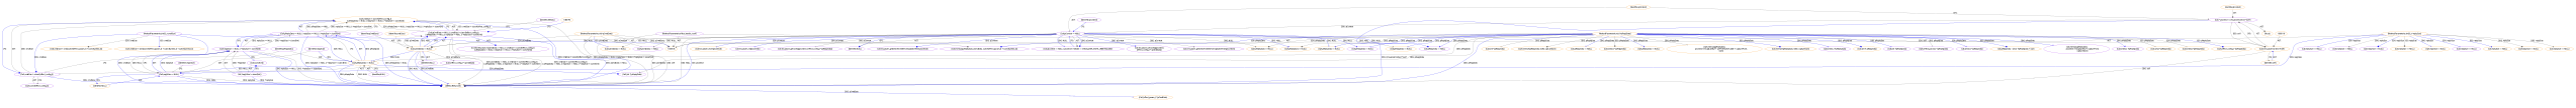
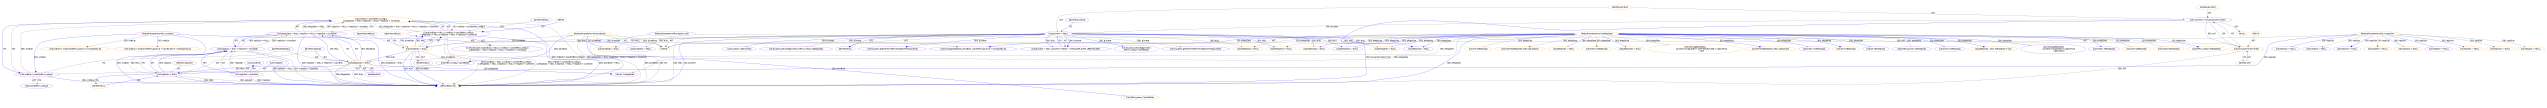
  digraph {
    fontname=Roboto
    node [color=purple fontname=Roboto]
    edge [arrowhead=box color=gray40 fontname=Roboto]
    n1 [color=darkorange label="(Call,cmdSize != sizeof(effect_config_t)\n || pReplyData == NULL || replySize == NULL || *replySize != sizeof(int))"]
    n2 [label="(Call,cmdSize != sizeof(effect_config_t))"]
    n3 [label="(Call,pReplyData == NULL || replySize == NULL || *replySize != sizeof(int))"]
    n4 [label="(Call,pCmdData == NULL || cmdSize != sizeof(effect_config_t)\n || pReplyData == NULL || replySize == NULL || *replySize != sizeof(int))"]
    n5 [color=darkorange label="(MethodReturn,int)"]
    n6 [label="(Call,sizeof(effect_config_t))"]
    n7 [color=darkorange label="(Call,pReplyData == NULL)"]
    n8 [label="(Call,replySize == NULL || *replySize != sizeof(int))"]
    n9 [color=darkorange label="(Call,pCmdData == NULL)"]
    n10 [label="(ControlStructure,if (pCmdData == NULL || cmdSize != sizeof(effect_config_t)\n || pReplyData == NULL || replySize == NULL || *replySize != sizeof(int)))"]
    n11 [label="(MethodParameterIn,uint32_t cmdSize)"]
    n12 [color=darkorange label="(Call,cmdSize != (int)(sizeof(effect_param_t) + sizeof(uint32_t) + sizeof(uint32_t)))"]
    n13 [color=darkorange label="(Call,cmdSize != (int)(sizeof(effect_param_t) + sizeof(uint32_t)))"]
    1000106 [color=darkorange]
    n15 [label="(Call,replySize == NULL)"]
    n16 [label="(Call,(int *) pReplyData)"]
    n17 [label="(Identifier,NULL)"]
    n18 [label="(Call,*replySize != sizeof(int))"]
    n19 [color=darkorange label="(Identifier,NULL)"]
    n20 [color=darkorange label="(MethodParameterIn,void *pReplyData)"]
    n21 [color=darkorange label="(Call,pReplyData == NULL)"]
    n22 [color=darkorange label="(Call,(int32_t*)pReplyData)"]
    n23 [color=darkorange label="(Call,(effect_config_t *)pReplyData)"]
    n24 [label="(Call,pReplyData == NULL)"]
    n25 [color=darkorange label="(Call,(int *)pReplyData)"]
    n26 [color=darkorange label="(Call,memset(pReplyData, 0x80, captureSize))"]
    n27 [color=darkorange label="(Call,pReplyData == NULL)"]
    n28 [color=darkorange label="(Call,pReplyData == NULL)"]
    n29 [label="(Call,memcpy(pReplyData, pCmdData, sizeof(effect_param_t) + sizeof(uint32_t)))"]
    n30 [color=darkorange label="(Call,pReplyData == NULL)"]
    n31 [color=darkorange label="(Call,(int32_t *)pReplyData)"]
    n32 [color=darkorange label="(Call,pReplyData == NULL)"]
    n33 [color=darkorange label="(Call,memcpy(pReplyData,\n                           pContext->mCaptureBuf + CAPTURE_BUF_SIZE + capturePoint,\n                           size))"]
    n34 [color=darkorange label="(Call,memset(pReplyData, 0x80, captureSize))"]
    n35 [color=darkorange label="(Call,pReplyData == NULL)"]
    n36 [label="(Call,(int32_t *)pReplyData)"]
    n37 [color=darkorange label="(Call,(int *) pReplyData)"]
    n38 [label="(Call,(int *)pReplyData)"]
    n39 [label="(Call,(effect_param_t *)pReplyData)"]
    n40 [label="(Call,(int32_t *)pReplyData)"]
    n41 [color=darkorange label="(Call,pReplyData = (char *)pReplyData + size)"]
    n42 [label="(Call,memcpy(pReplyData,\n                       pContext->mCaptureBuf + capturePoint,\n                       captureSize))"]
    n43 [label="(Call,(int32_t *)pReplyData)"]
    n44 [label="(Call,pReplyData == NULL)"]
    n45 [color=darkorange label="(Call,(char *)pReplyData)"]
    n46 [label="(Identifier,NULL)"]
    n47 [label="(Call,(effect_config_t *) pCmdData)"]
    n48 [color=darkorange label="(MethodParameterIn,void *pCmdData)"]
    n49 [color=darkorange label="(Call,pCmdData == NULL)"]
    n50 [color=darkorange label="(Call,(effect_param_t *)pCmdData)"]
    n51 [label="(Call,pCmdData == NULL)"]
    n52 [label="(Call,pContext == NULL)"]
-   n53 [color=darkorange label="(Call,Visualizer_reset(pContext))"]
    n54 [label="(Call,Visualizer_init(pContext))"]
    n55 [label="(Call,Visualizer_getConfig(pContext, (effect_config_t *)pReplyData))"]
    n56 [label="(Identifier,NULL)"]
    n57 [label="(Call,Visualizer_getDeltaTimeMsFromUpdatedTime(pContext))"]
    n58 [label="(Call,pContext == NULL || pContext->mState == VISUALIZER_STATE_UNINITIALIZED)"]
    n59 [label="(Call,Visualizer_setConfig(pContext,\n (effect_config_t *) pCmdData))"]
    n60 [label="(Call,Visualizer_getDeltaTimeMsFromUpdatedTime(pContext))"]
    n61 [label="(Call,* pContext = (VisualizerContext *)self)"]
    n62 [color=darkorange label="(Call,(VisualizerContext *)self)"]
    n63 [color=darkorange label="(Block,)"]
    n64 [color=darkorange label="(Identifier,self)"]
    n65 [label="(MethodParameterIn,effect_handle_t self)"]
    n66 [label="(Call,sizeof(int))"]
    n67 [color=darkorange label="(MethodParameterIn,uint32_t *replySize)"]
    n68 [label="(Call,replySize == NULL)"]
    n69 [color=darkorange label="(Call,replySize == NULL)"]
    n70 [color=darkorange label="(Call,replySize == NULL)"]
    n71 [color=darkorange label="(Call,replySize == NULL)"]
    n72 [label="(Call,replySize == NULL)"]
    n73 [label="(Call,replySize == NULL)"]
    n74 [label="(Call,replySize == NULL)"]
    n75 [color=darkorange label="(Call,replySize == NULL)"]
    n76 [color=darkorange label="(Call,replySize == NULL)"]
    n77 [label="(Identifier,pReplyData)"]
    n78 [label="(Identifier,replySize)"]
+   n79 [label="(Call,*replySize)"]
    n80 [label="(Identifier,EINVAL)"]
    n81 [color=darkorange label="(Identifier,pContext)"]
    n82 [color=darkorange label="(Identifier,pContext)"]
    n83 [label="(Identifier,pCmdData)"]
    n84 [color=darkorange label="(Identifier,cmdSize)"]
    n85 [label="(Identifier,replySize)"]
    n86 [label="(Identifier,pContext)"]
    1000118 [color=darkorange]
    1000196 [color=darkorange]
    n1 -> n2 [color=blue label="CFG: "]
    n1 -> n3 [arrowhead=tee label="CFG: "]
    n1 -> n4 [arrowhead=odot label="AST: "]
    n1 -> n4 [label="DDG: cmdSize != sizeof(effect_config_t)"]
    n1 -> n4 [arrowhead=odot label="DDG: pReplyData == NULL || replySize == NULL || *replySize != sizeof(int)"]
    n1 -> n5 [arrowhead=odot color=blue label="DDG: cmdSize != sizeof(effect_config_t)"]
    n1 -> n5 [arrowhead=tee label="DDG: pReplyData == NULL || replySize == NULL || *replySize != sizeof(int)"]
    n2 -> n1 [arrowhead=tee label="AST: "]
    n2 -> n1 [arrowhead=odot label="DDG: cmdSize"]
    n2 -> n5 [arrowhead=tee color=blue label="DDG: cmdSize"]
    n2 -> n6 [arrowhead=tee label="CFG: "]
    n3 -> n1 [color=blue label="AST: "]
    n3 -> n1 [arrowhead=tee label="DDG: pReplyData == NULL"]
    n3 -> n1 [label="DDG: replySize == NULL || *replySize != sizeof(int)"]
    n3 -> n5 [arrowhead=odot color=blue label="DDG: replySize == NULL || *replySize != sizeof(int)"]
    n3 -> n5 [color=blue label="DDG: pReplyData == NULL"]
    n3 -> n7 [arrowhead=odot label="CFG: "]
    n3 -> n8 [color=blue label="CFG: "]
    n4 -> n1 [color=blue label="CFG: "]
    n4 -> n5 [arrowhead=tee color=blue label="DDG: pCmdData == NULL"]
    n4 -> n5 [label="DDG: pCmdData == NULL || cmdSize != sizeof(effect_config_t)\n || pReplyData == NULL || replySize == NULL || *replySize != sizeof(int)"]
    n4 -> n5 [arrowhead=tee label="DDG: cmdSize != sizeof(effect_config_t)\n || pReplyData == NULL || replySize == NULL || *replySize != sizeof(int)"]
    n4 -> n9 [arrowhead=odot color=blue label="CFG: "]
    n4 -> n10 [color=blue label="AST: "]
    n6 -> n2 [arrowhead=odot label="AST: "]
    n7 -> n3 [arrowhead=tee color=blue label="AST: "]
    n7 -> n3 [arrowhead=tee color=blue label="DDG: pReplyData"]
    n7 -> n3 [arrowhead=odot color=blue label="DDG: NULL"]
    n7 -> n5 [arrowhead=tee color=blue label="DDG: pReplyData"]
    n7 -> n5 [arrowhead=odot label="DDG: NULL"]
    n7 -> n15 [color=blue label="DDG: NULL"]
    n7 -> n16 [color=blue label="DDG: pReplyData"]
    n7 -> n17 [arrowhead=tee label="CFG: "]
    n8 -> n3 [arrowhead=odot color=blue label="AST: "]
    n8 -> n3 [arrowhead=odot label="DDG: replySize == NULL"]
    n8 -> n3 [arrowhead=tee label="DDG: *replySize != sizeof(int)"]
    n8 -> n5 [label="DDG: *replySize != sizeof(int)"]
    n8 -> n5 [arrowhead=odot color=blue label="DDG: replySize == NULL"]
    n8 -> n15 [label="CFG: "]
-   n8 -> n66 [arrowhead=odot color=blue label="CFG: "]
+   n8 -> n18 [arrowhead=odot color=blue label="CFG: "]
    n9 -> n4 [color=blue label="AST: "]
    n9 -> n4 [label="DDG: pCmdData"]
    n9 -> n4 [color=blue label="DDG: NULL"]
    n9 -> n5 [arrowhead=tee color=blue label="DDG: pCmdData"]
    n9 -> n5 [arrowhead=tee color=blue label="DDG: NULL"]
    n9 -> n7 [arrowhead=odot color=blue label="DDG: NULL"]
    n9 -> n46 [label="CFG: "]
    n9 -> n47 [arrowhead=tee label="DDG: pCmdData"]
    n11 -> n2 [color=blue label="DDG: cmdSize"]
    n11 -> n5 [color=blue label="DDG: cmdSize"]
    n11 -> n12 [arrowhead=tee color=blue label="DDG: cmdSize"]
    n11 -> n13 [label="DDG: cmdSize"]
    n11 -> 1000106 [arrowhead=tee color=blue label="AST: "]
    n15 -> n5 [label="DDG: replySize"]
    n15 -> n5 [color=blue label="DDG: NULL"]
    n15 -> n8 [arrowhead=tee color=blue label="AST: "]
    n15 -> n8 [color=blue label="DDG: replySize"]
    n15 -> n8 [arrowhead=tee label="DDG: NULL"]
    n15 -> n19 [arrowhead=tee color=blue label="CFG: "]
    n17 -> n7 [label="AST: "]
    n18 -> n5 [arrowhead=odot color=blue label="DDG: *replySize"]
    n18 -> n8 [label="AST: "]
    n18 -> n8 [arrowhead=tee label="DDG: *replySize"]
    n18 -> n66 [color=blue label="CFG: "]
    n19 -> n15 [arrowhead=tee color=blue label="AST: "]
    n20 -> n5 [arrowhead=tee color=blue label="DDG: pReplyData"]
    n20 -> n7 [arrowhead=tee label="DDG: pReplyData"]
    n20 -> 1000106 [arrowhead=odot label="AST: "]
    n20 -> n16 [arrowhead=tee label="DDG: pReplyData"]
    n20 -> n21 [label="DDG: pReplyData"]
    n20 -> n22 [arrowhead=odot label="DDG: pReplyData"]
    n20 -> n23 [color=blue label="DDG: pReplyData"]
    n20 -> n24 [arrowhead=odot color=blue label="DDG: pReplyData"]
    n20 -> n25 [arrowhead=odot label="DDG: pReplyData"]
    n20 -> n26 [label="DDG: pReplyData"]
    n20 -> n27 [arrowhead=tee color=blue label="DDG: pReplyData"]
    n20 -> n28 [arrowhead=odot color=blue label="DDG: pReplyData"]
    n20 -> n29 [color=blue label="DDG: pReplyData"]
    n20 -> n30 [label="DDG: pReplyData"]
    n20 -> n31 [label="DDG: pReplyData"]
    n20 -> n32 [arrowhead=tee color=blue label="DDG: pReplyData"]
    n20 -> n33 [arrowhead=odot label="DDG: pReplyData"]
    n20 -> n34 [color=blue label="DDG: pReplyData"]
    n20 -> n35 [arrowhead=odot color=blue label="DDG: pReplyData"]
    n20 -> n36 [arrowhead=odot color=blue label="DDG: pReplyData"]
    n20 -> n37 [color=blue label="DDG: pReplyData"]
    n20 -> n38 [arrowhead=odot color=blue label="DDG: pReplyData"]
    n20 -> n39 [arrowhead=odot label="DDG: pReplyData"]
    n20 -> n40 [arrowhead=odot color=blue label="DDG: pReplyData"]
    n20 -> n41 [color=blue label="DDG: pReplyData"]
    n20 -> n42 [arrowhead=odot color=blue label="DDG: pReplyData"]
    n20 -> n43 [arrowhead=tee color=blue label="DDG: pReplyData"]
    n20 -> n44 [arrowhead=tee color=blue label="DDG: pReplyData"]
    n20 -> n45 [arrowhead=odot label="DDG: pReplyData"]
    n46 -> n9 [arrowhead=odot color=blue label="AST: "]
    n47 -> n2 [arrowhead=odot label="AST: "]
    n48 -> n5 [arrowhead=odot label="DDG: pCmdData"]
    n48 -> n9 [label="DDG: pCmdData"]
    n48 -> 1000106 [label="AST: "]
    n48 -> n29 [label="DDG: pCmdData"]
+   n48 -> n47 [color=blue label="DDG: pCmdData"]
    n48 -> n49 [arrowhead=odot color=blue label="DDG: pCmdData"]
-   n5 -> n50 [arrowhead=odot color=blue label="DDG: pCmdData"]
+   n48 -> n50 [arrowhead=odot color=blue label="DDG: pCmdData"]
    n48 -> n51 [arrowhead=odot label="DDG: pCmdData"]
    n52 -> n5 [label="DDG: NULL"]
    n52 -> n5 [arrowhead=tee color=blue label="DDG: pContext"]
    n52 -> n9 [label="DDG: NULL"]
    n52 -> n21 [arrowhead=tee label="DDG: NULL"]
    n52 -> n24 [arrowhead=tee color=blue label="DDG: NULL"]
    n52 -> n27 [arrowhead=odot color=blue label="DDG: NULL"]
    n52 -> n30 [arrowhead=tee color=blue label="DDG: NULL"]
    n52 -> n35 [arrowhead=tee label="DDG: NULL"]
    n52 -> n44 [color=blue label="DDG: NULL"]
    n52 -> n49 [label="DDG: NULL"]
    n52 -> n51 [arrowhead=tee label="DDG: NULL"]
-   n52 -> n53 [arrowhead=odot color=blue label="DDG: pContext"]
    n52 -> n54 [arrowhead=odot color=blue label="DDG: pContext"]
    n52 -> n55 [arrowhead=odot label="DDG: pContext"]
    n52 -> n56 [color=blue label="CFG: "]
    n52 -> n57 [color=blue label="DDG: pContext"]
    n52 -> n58 [label="AST: "]
    n52 -> n58 [color=blue label="DDG: pContext"]
    n52 -> n58 [arrowhead=odot color=blue label="DDG: NULL"]
    n52 -> n59 [arrowhead=tee color=blue label="DDG: pContext"]
    n52 -> n60 [arrowhead=tee label="DDG: pContext"]
    n56 -> n52 [arrowhead=odot label="AST: "]
    n58 -> n52 [arrowhead=odot color=blue label="CFG: "]
    n61 -> n5 [arrowhead=tee color=blue label="DDG: (VisualizerContext *)self"]
    n61 -> n52 [arrowhead=odot label="DDG: pContext"]
    n61 -> n62 [arrowhead=tee label="CFG: "]
    n61 -> n63 [label="AST: "]
    n62 -> n5 [label="DDG: self"]
    n62 -> n61 [label="AST: "]
    n62 -> n61 [arrowhead=odot label="DDG: self"]
    n62 -> n64 [arrowhead=tee label="CFG: "]
    n64 -> n62 [arrowhead=tee color=blue label="AST: "]
    n65 -> n5 [arrowhead=tee label="DDG: self"]
    n65 -> 1000106 [label="AST: "]
    n65 -> n62 [label="DDG: self"]
    n66 -> n18 [arrowhead=odot label="AST: "]
    n67 -> 1000106 [arrowhead=tee label="AST: "]
    n67 -> n15 [arrowhead=odot color=blue label="DDG: replySize"]
    n67 -> n68 [arrowhead=odot color=blue label="DDG: replySize"]
    n67 -> n69 [arrowhead=tee color=blue label="DDG: replySize"]
    n67 -> n70 [label="DDG: replySize"]
    n67 -> n71 [arrowhead=tee label="DDG: replySize"]
    n67 -> n72 [arrowhead=odot color=blue label="DDG: replySize"]
    n67 -> n73 [arrowhead=tee label="DDG: replySize"]
    n67 -> n74 [color=blue label="DDG: replySize"]
    n67 -> n75 [label="DDG: replySize"]
    n67 -> n76 [arrowhead=odot color=blue label="DDG: replySize"]
    n77 -> n2 [arrowhead=odot label="CFG: "]
    n77 -> n7 [arrowhead=odot label="AST: "]
    n78 -> n15 [arrowhead=odot label="CFG: "]
+   n79 -> n18 [arrowhead=odot label="AST: "]
    n80 -> n4 [arrowhead=tee label="CFG: "]
    n81 -> n52 [arrowhead=tee label="AST: "]
    n81 -> n61 [arrowhead=tee label="CFG: "]
    n82 -> n61 [label="AST: "]
    n83 -> n9 [arrowhead=tee label="AST: "]
    n84 -> n9 [label="CFG: "]
    n85 -> n7 [arrowhead=tee color=blue label="CFG: "]
    n85 -> n15 [arrowhead=odot label="AST: "]
    n86 -> n52 [arrowhead=tee color=blue label="CFG: "]
    1000118 -> n62 [label="AST: "]
    1000196 -> n4 [color=blue label="CFG: "]
  }
